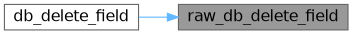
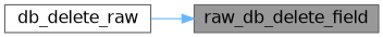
  digraph {
    rankdir=RL
    node [fontname=Helvetica fontsize=14 shape=box style=filled]
    n1 [color=gray40 fillcolor=grey60 fontcolor=black height=0.2 label=raw_db_delete_field width=0.4]
-   n2 [color=grey40 fillcolor=white height=0.2 label=db_delete_field width=0.4]
+   n2 [color=grey40 fillcolor=white height=0.2 label=db_delete_raw width=0.4]
    n1 -> n2 [color=steelblue1 dir=back fontname=Helvetica fontsize=14 labelfontname=Helvetica labelfontsize=14 style=solid]
  }
